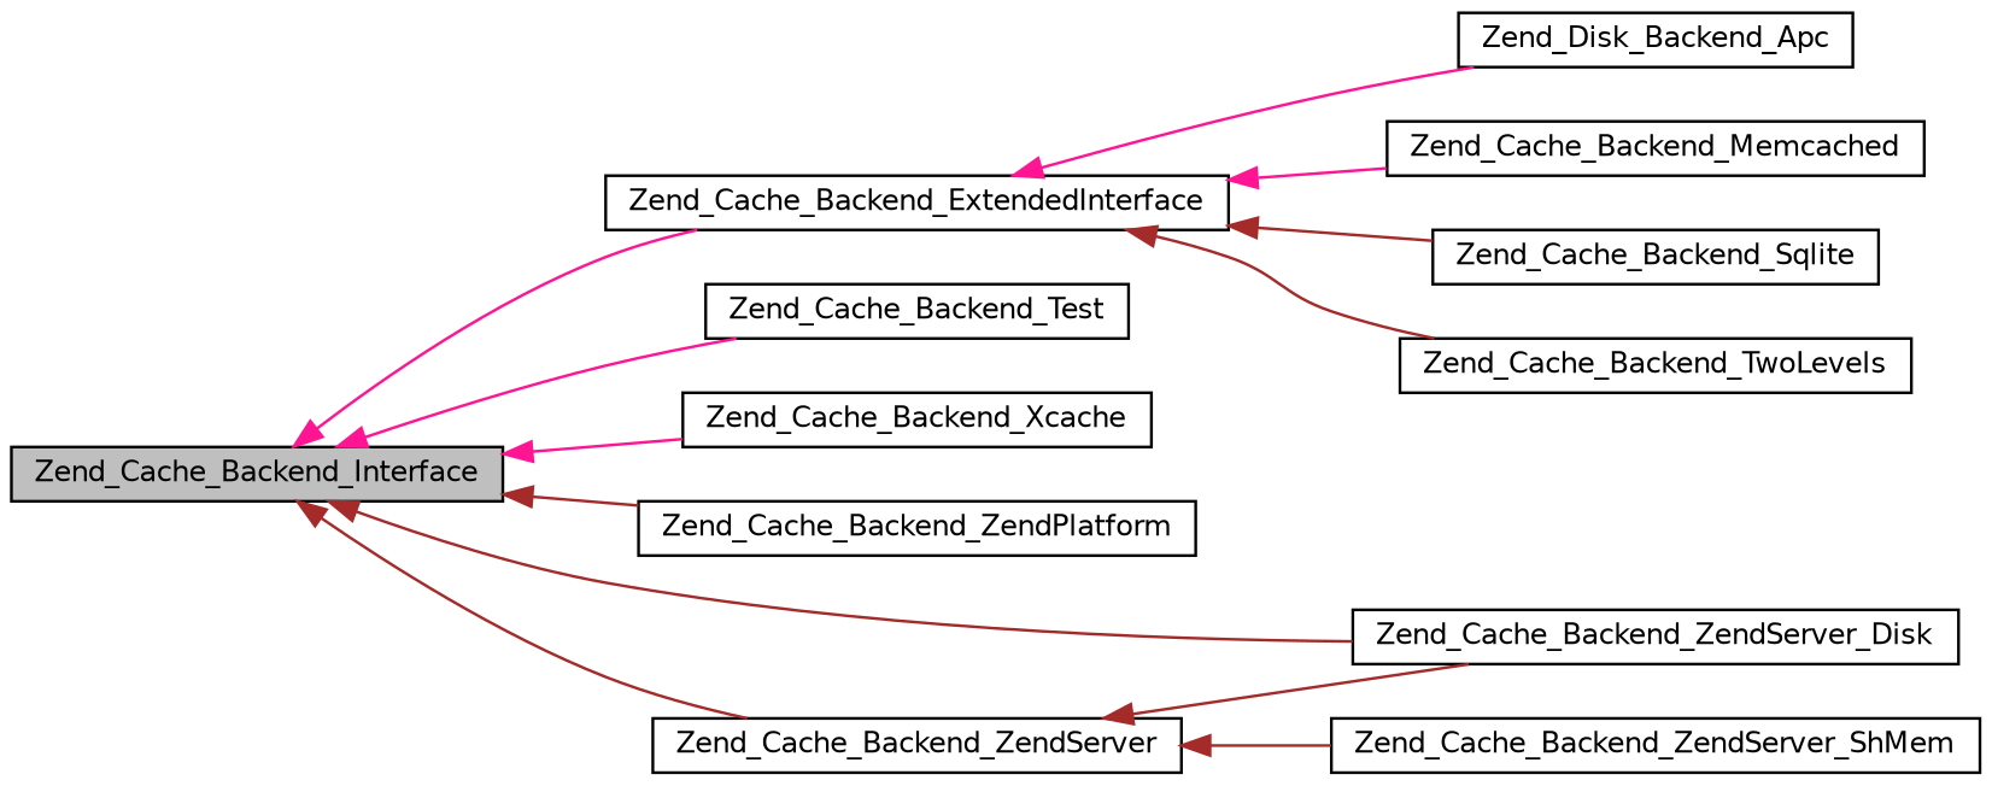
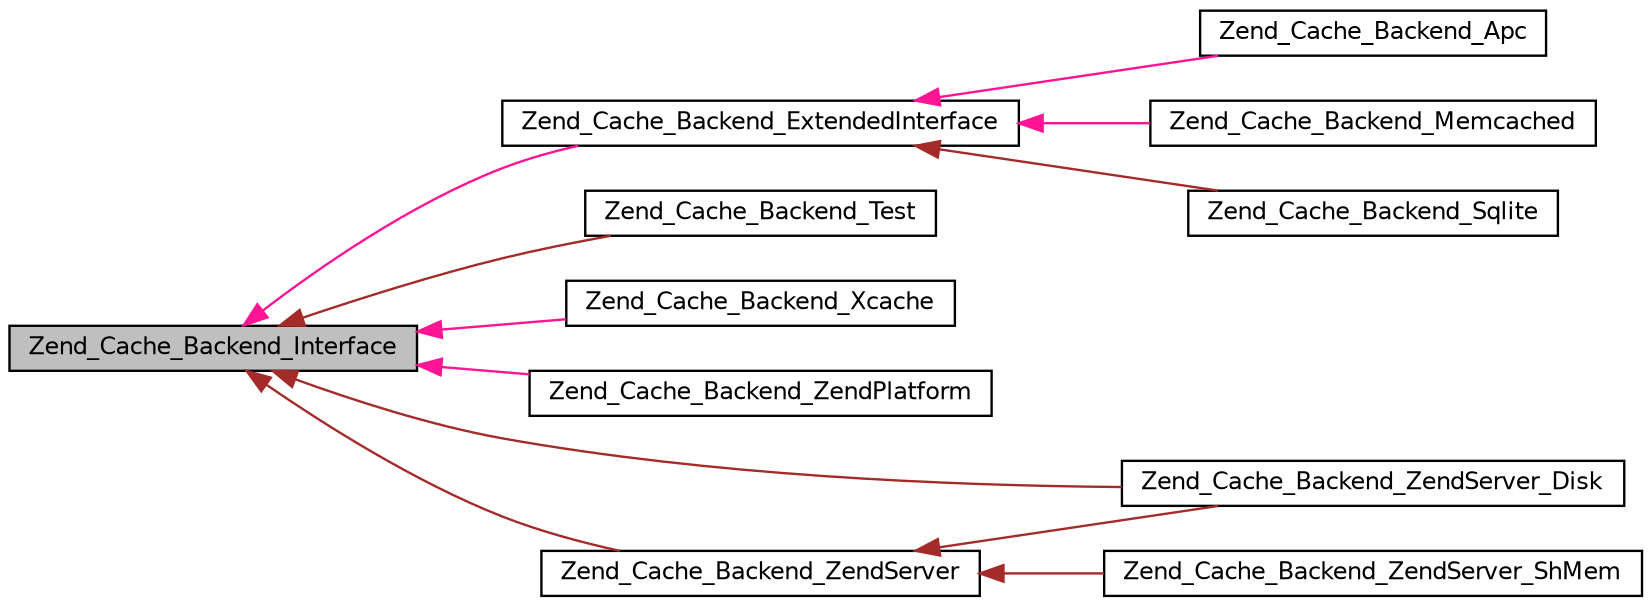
  digraph {
    rankdir=LR
    node [color=black fillcolor=white fontname=Helvetica fontsize=10 shape=record style=filled]
    edge [color=deeppink dir=back fontname=Helvetica fontsize=10 labelfontname=Helvetica labelfontsize=10 style=solid]
    n1 [fillcolor=grey75 fontcolor=black height=0.2 label=Zend_Cache_Backend_Interface width=0.4]
    n2 [height=0.2 label=Zend_Cache_Backend_ExtendedInterface width=0.4]
    n3 [height=0.2 label=Zend_Cache_Backend_Test width=0.4]
    n4 [height=0.2 label=Zend_Cache_Backend_Xcache width=0.4]
    n5 [height=0.2 label=Zend_Cache_Backend_ZendPlatform width=0.4]
    n6 [height=0.2 label=Zend_Cache_Backend_ZendServer width=0.4]
    n7 [height=0.2 label=Zend_Cache_Backend_ZendServer_Disk width=0.4]
-   n8 [height=0.2 label=Zend_Disk_Backend_Apc width=0.4]
+   n8 [height=0.2 label=Zend_Cache_Backend_Apc width=0.4]
    n9 [height=0.2 label=Zend_Cache_Backend_Memcached width=0.4]
    n10 [height=0.2 label=Zend_Cache_Backend_Sqlite width=0.4]
-   n11 [height=0.2 label=Zend_Cache_Backend_TwoLevels width=0.4]
    n12 [height=0.2 label=Zend_Cache_Backend_ZendServer_ShMem width=0.4]
    n1 -> n2
-   n1 -> n3
+   n1 -> n3 [color=brown]
    n1 -> n4
-   n1 -> n5 [color=brown]
+   n1 -> n5
    n1 -> n6 [color=brown]
    n1 -> n7 [color=brown]
    n2 -> n8
    n2 -> n9
    n2 -> n10 [color=brown]
-   n2 -> n11 [color=brown]
    n6 -> n7 [color=brown]
    n6 -> n12 [color=brown]
  }
